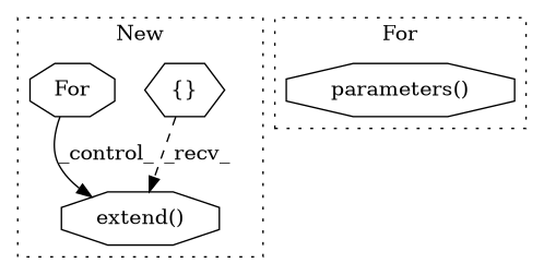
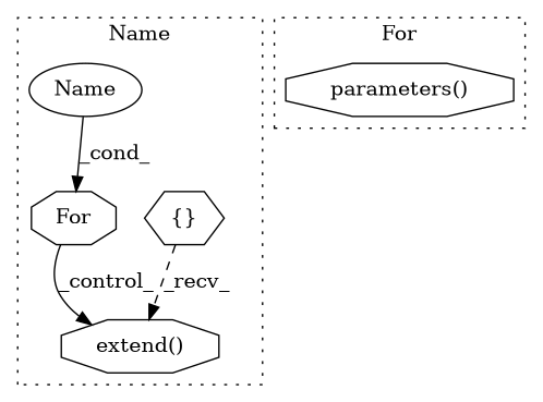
  digraph {
    node [a=75 shape=octagon]
    edge [style=solid]
    n1 [l="11,1" label="extend()" s="1979,2178"]
    n2 [a=59 l="14,0" label="{}" s="1797,1907" shape=hexagon]
    n3 [a=107 l="4,14" label=For s="1926,1965"]
+   n4 [a=87 l=1 label=Name s=1930 shape=ellipse]
    n5 [l=18 label="parameters()" s=2672]
    subgraph cluster_1 {
-     label=New
+     label=Name
      style=dotted
      n1
      n2
      n3
+     n4
    }
    subgraph cluster_2 {
      label=For
      style=dotted
      n5
    }
    n2 -> n1 [label=_recv_ style=dashed]
    n3 -> n1 [label=_control_]
+   n4 -> n3 [label=_cond_]
  }
